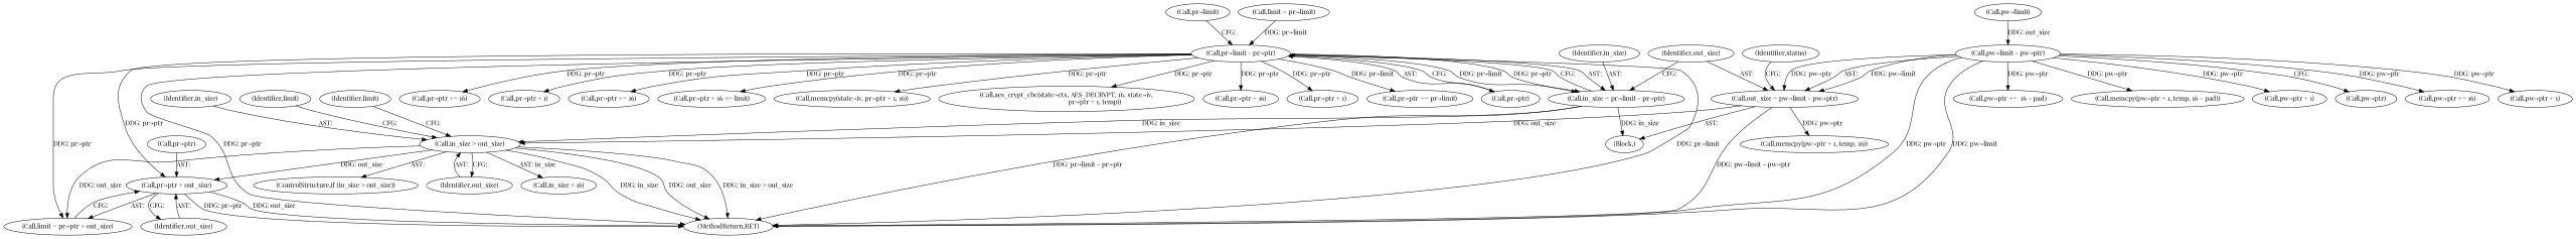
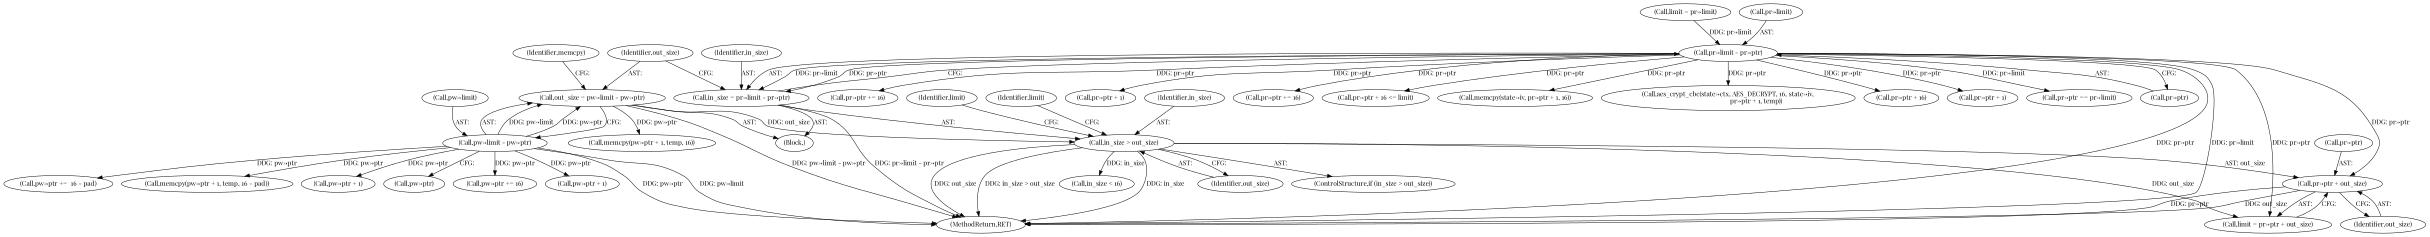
  digraph {
    fontname="Playfair Display"
    node [fontname="Playfair Display"]
    edge [fontname="Playfair Display"]
    n1 [label="(Call,pr->ptr + out_size)"]
    n2 [label="(Identifier,out_size)"]
    n3 [label="(MethodReturn,RET)"]
    n4 [label="(Call,limit = pr->ptr + out_size)"]
    n5 [label="(Call,pr->limit - pr->ptr)"]
    n6 [label="(Call,in_size = pr->limit - pr->ptr)"]
    n7 [label="(Call,pr->ptr += 16)"]
    n8 [label="(Call,pr->ptr + 1)"]
    n9 [label="(Call,pr->ptr += 16)"]
    n10 [label="(Call,pr->ptr + 16 <= limit)"]
    n11 [label="(Call,memcpy(state->iv, pr->ptr + 1, 16))"]
    n12 [label="(Call,aes_crypt_cbc(state->ctx, AES_DECRYPT, 16, state->iv,\n                                pr->ptr + 1, temp))"]
    n13 [label="(Call,pr->ptr + 16)"]
    n14 [label="(Call,pr->ptr + 1)"]
    n15 [label="(Call,pr->ptr == pr->limit)"]
    n16 [label="(Call,pr->ptr)"]
    n17 [label="(Call,in_size > out_size)"]
    n18 [label="(Block,)"]
    n19 [label="(Call,limit = pr->limit)"]
    n20 [label="(ControlStructure,if (in_size > out_size))"]
    n21 [label="(Identifier,out_size)"]
    n22 [label="(Call,in_size < 16)"]
    n23 [label="(Call,out_size = pw->limit - pw->ptr)"]
    n24 [label="(Call,pw->limit - pw->ptr)"]
    n25 [label="(Call,memcpy(pw->ptr + 1, temp, 16))"]
    n26 [label="(Call,pw->ptr +=  16 - pad)"]
    n27 [label="(Call,memcpy(pw->ptr + 1, temp, 16 - pad))"]
    n28 [label="(Call,pw->ptr + 1)"]
    n29 [label="(Call,pw->ptr)"]
    n30 [label="(Call,pw->ptr += 16)"]
    n31 [label="(Call,pw->ptr + 1)"]
    n32 [label="(Call,pr->limit)"]
    n33 [label="(Identifier,in_size)"]
    n34 [label="(Identifier,limit)"]
-   n35 [label="(Identifier,status)"]
+   n35 [label="(Identifier,memcpy)"]
    n36 [label="(Identifier,out_size)"]
    n37 [label="(Call,pw->limit)"]
    n38 [label="(Call,pr->ptr)"]
    n39 [label="(Identifier,limit)"]
    n40 [label="(Identifier,in_size)"]
    n1 -> n2 [label="CFG: "]
    n1 -> n3 [label="DDG: pr->ptr"]
    n1 -> n3 [label="DDG: out_size"]
    n1 -> n4 [label="AST: "]
    n2 -> n1 [label="AST: "]
    n4 -> n1 [label="CFG: "]
    n5 -> n1 [label="DDG: pr->ptr"]
    n5 -> n3 [label="DDG: pr->ptr"]
    n5 -> n3 [label="DDG: pr->limit"]
    n5 -> n4 [label="DDG: pr->ptr"]
    n5 -> n6 [label="AST: "]
    n5 -> n6 [label="DDG: pr->limit"]
    n5 -> n6 [label="DDG: pr->ptr"]
    n5 -> n7 [label="DDG: pr->ptr"]
    n5 -> n8 [label="DDG: pr->ptr"]
    n5 -> n9 [label="DDG: pr->ptr"]
    n5 -> n10 [label="DDG: pr->ptr"]
    n5 -> n11 [label="DDG: pr->ptr"]
    n5 -> n12 [label="DDG: pr->ptr"]
    n5 -> n13 [label="DDG: pr->ptr"]
    n5 -> n14 [label="DDG: pr->ptr"]
    n5 -> n15 [label="DDG: pr->limit"]
    n5 -> n16 [label="CFG: "]
    n6 -> n3 [label="DDG: pr->limit - pr->ptr"]
    n6 -> n5 [label="CFG: "]
-   n6 -> n17 [label="DDG: in_size"]
-   n6 -> n18 [label="DDG: in_size"]
+   n6 -> n17 [label="AST: "]
+   n6 -> n18 [label="AST: "]
    n16 -> n5 [label="AST: "]
-   n17 -> n1 [label="DDG: out_size"]
+   n17 -> n1 [label="AST: out_size"]
    n17 -> n3 [label="DDG: in_size > out_size"]
    n17 -> n3 [label="DDG: in_size"]
    n17 -> n3 [label="DDG: out_size"]
    n17 -> n4 [label="DDG: out_size"]
    n17 -> n20 [label="AST: "]
    n17 -> n21 [label="CFG: "]
-   n17 -> n22 [label="AST: in_size"]
+   n17 -> n22 [label="DDG: in_size"]
    n19 -> n5 [label="DDG: pr->limit"]
    n21 -> n17 [label="AST: "]
    n23 -> n3 [label="DDG: pw->limit - pw->ptr"]
    n23 -> n17 [label="DDG: out_size"]
    n23 -> n18 [label="AST: "]
+   n23 -> n24 [label="CFG: "]
    n23 -> n25 [label="DDG: pw->ptr"]
    n24 -> n3 [label="DDG: pw->ptr"]
    n24 -> n3 [label="DDG: pw->limit"]
    n24 -> n23 [label="AST: "]
    n24 -> n23 [label="DDG: pw->limit"]
    n24 -> n23 [label="DDG: pw->ptr"]
    n24 -> n26 [label="DDG: pw->ptr"]
    n24 -> n27 [label="DDG: pw->ptr"]
    n24 -> n28 [label="DDG: pw->ptr"]
    n24 -> n29 [label="CFG: "]
    n24 -> n30 [label="DDG: pw->ptr"]
    n24 -> n31 [label="DDG: pw->ptr"]
-   n32 -> n5 [label="CFG: "]
+   n32 -> n5 [label="AST: "]
    n33 -> n17 [label="AST: "]
    n34 -> n17 [label="CFG: "]
    n35 -> n23 [label="CFG: "]
    n36 -> n6 [label="CFG: "]
    n36 -> n23 [label="AST: "]
-   n37 -> n24 [label="DDG: out_size"]
+   n37 -> n24 [label="AST: "]
    n38 -> n1 [label="AST: "]
    n39 -> n17 [label="CFG: "]
    n40 -> n6 [label="AST: "]
  }
